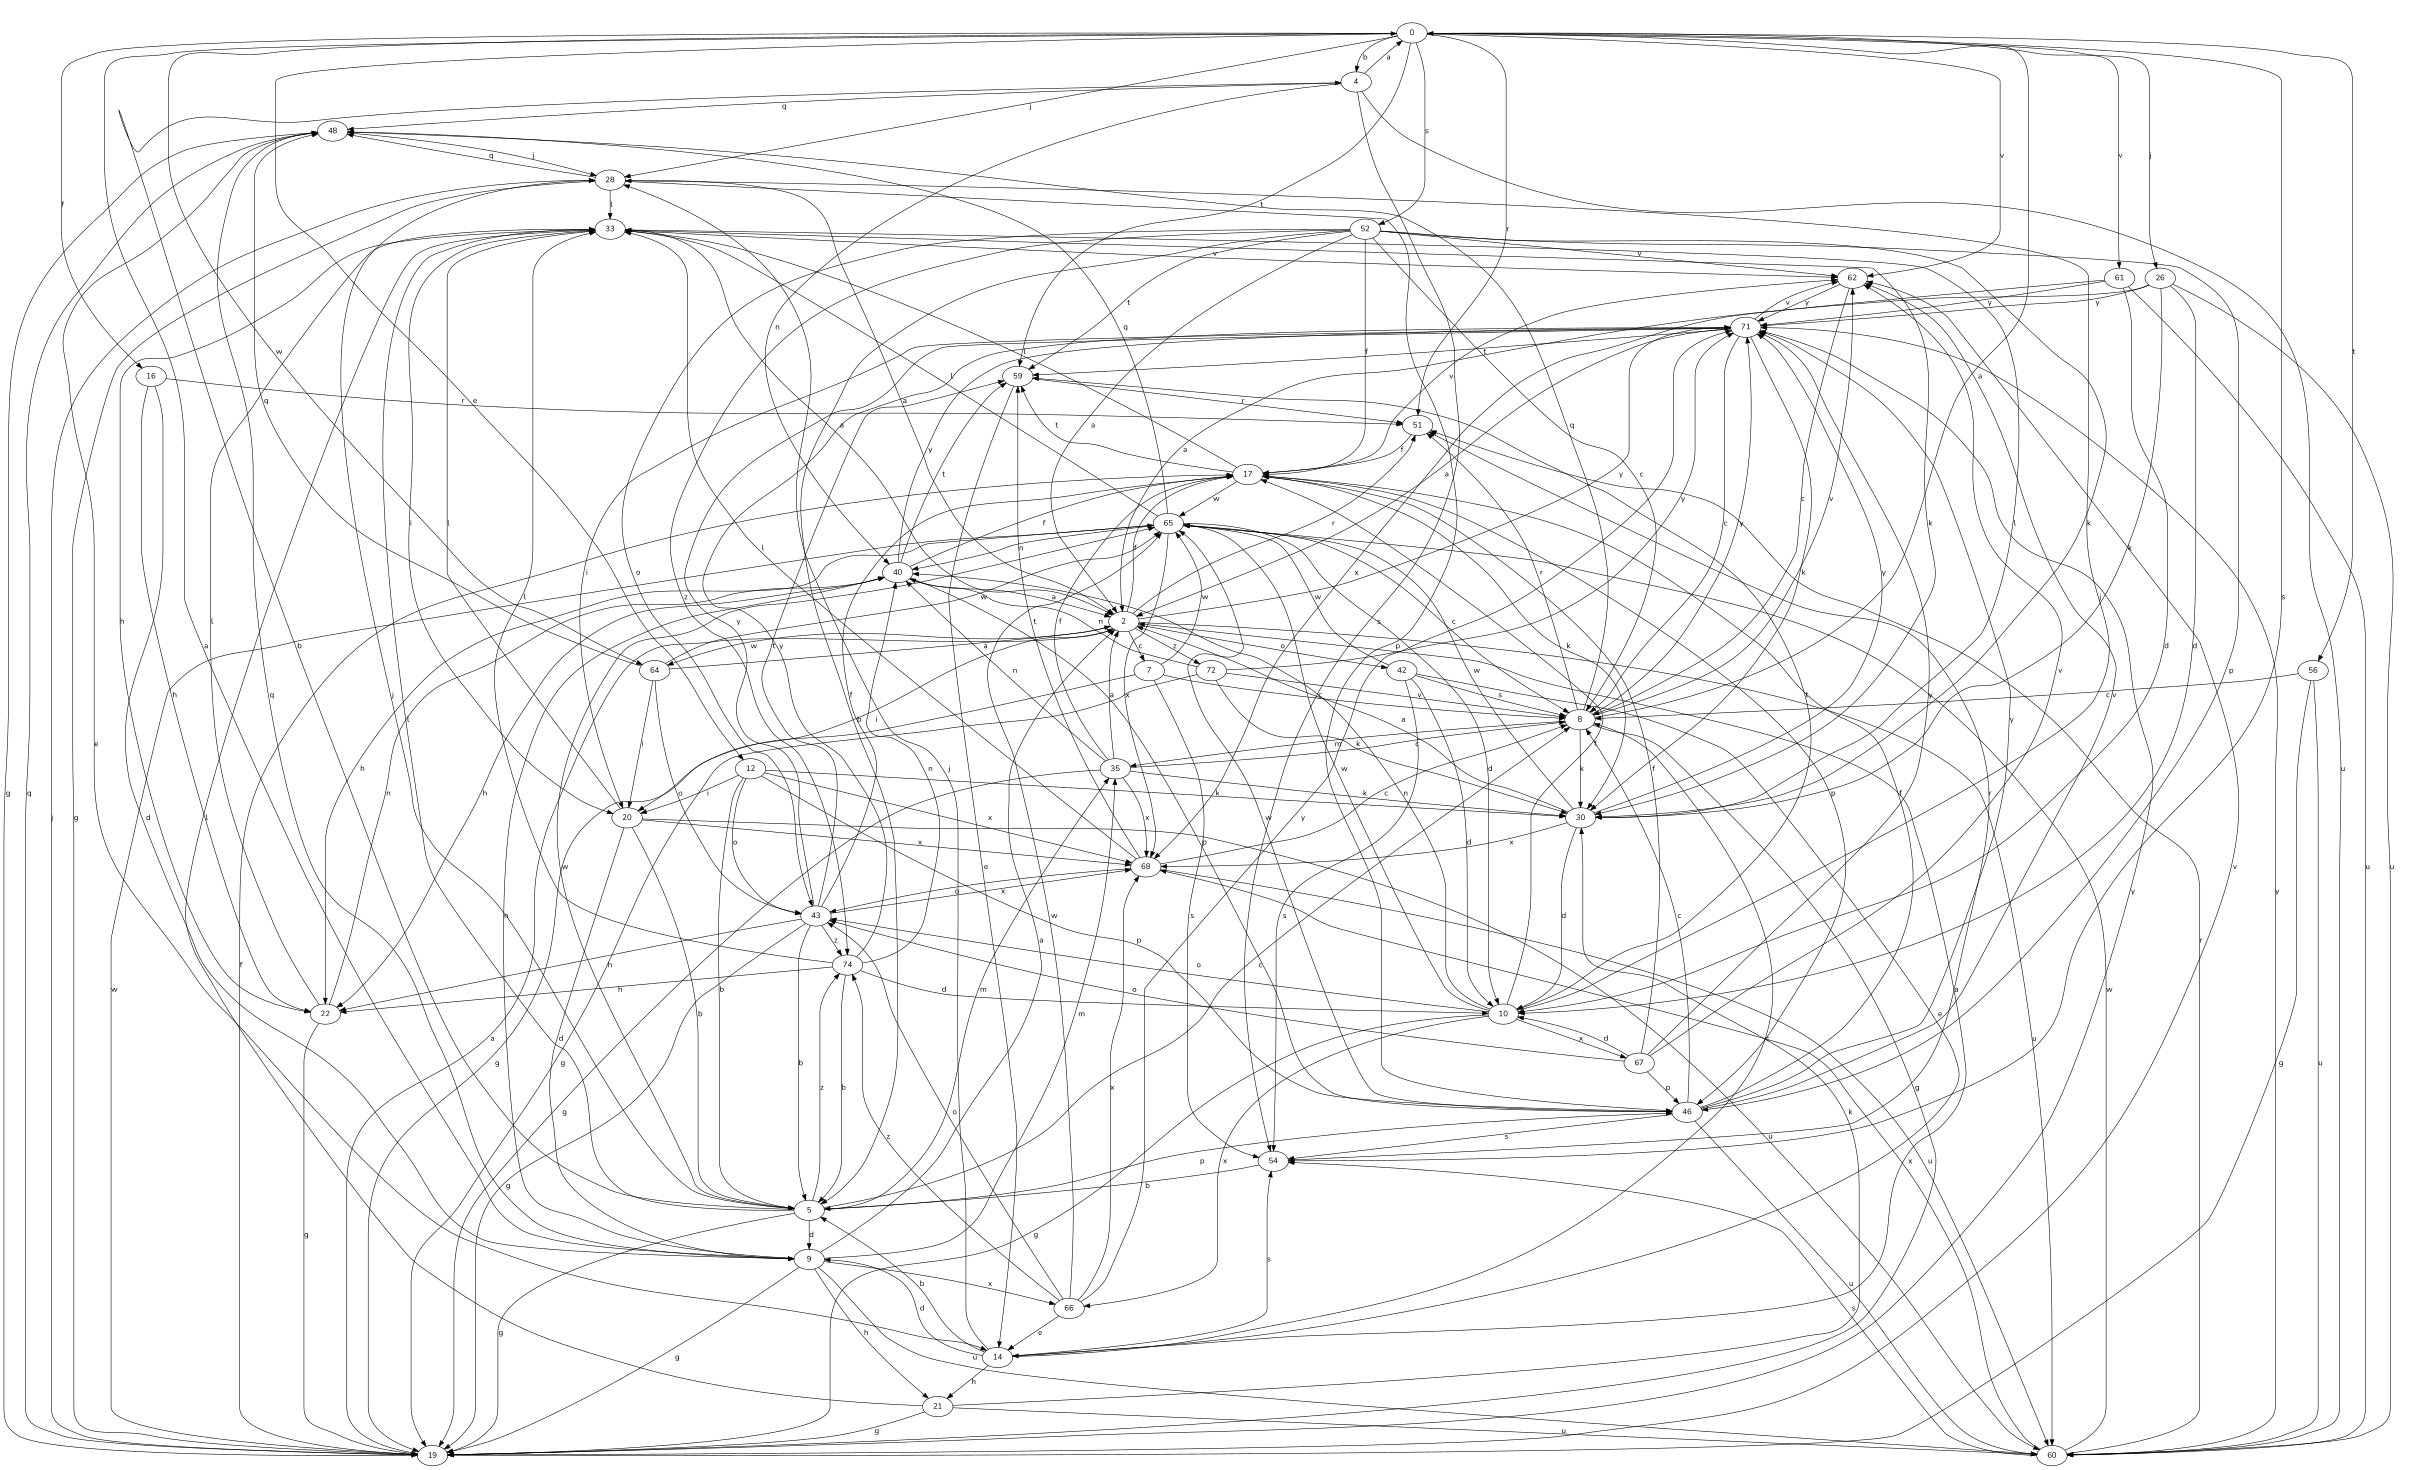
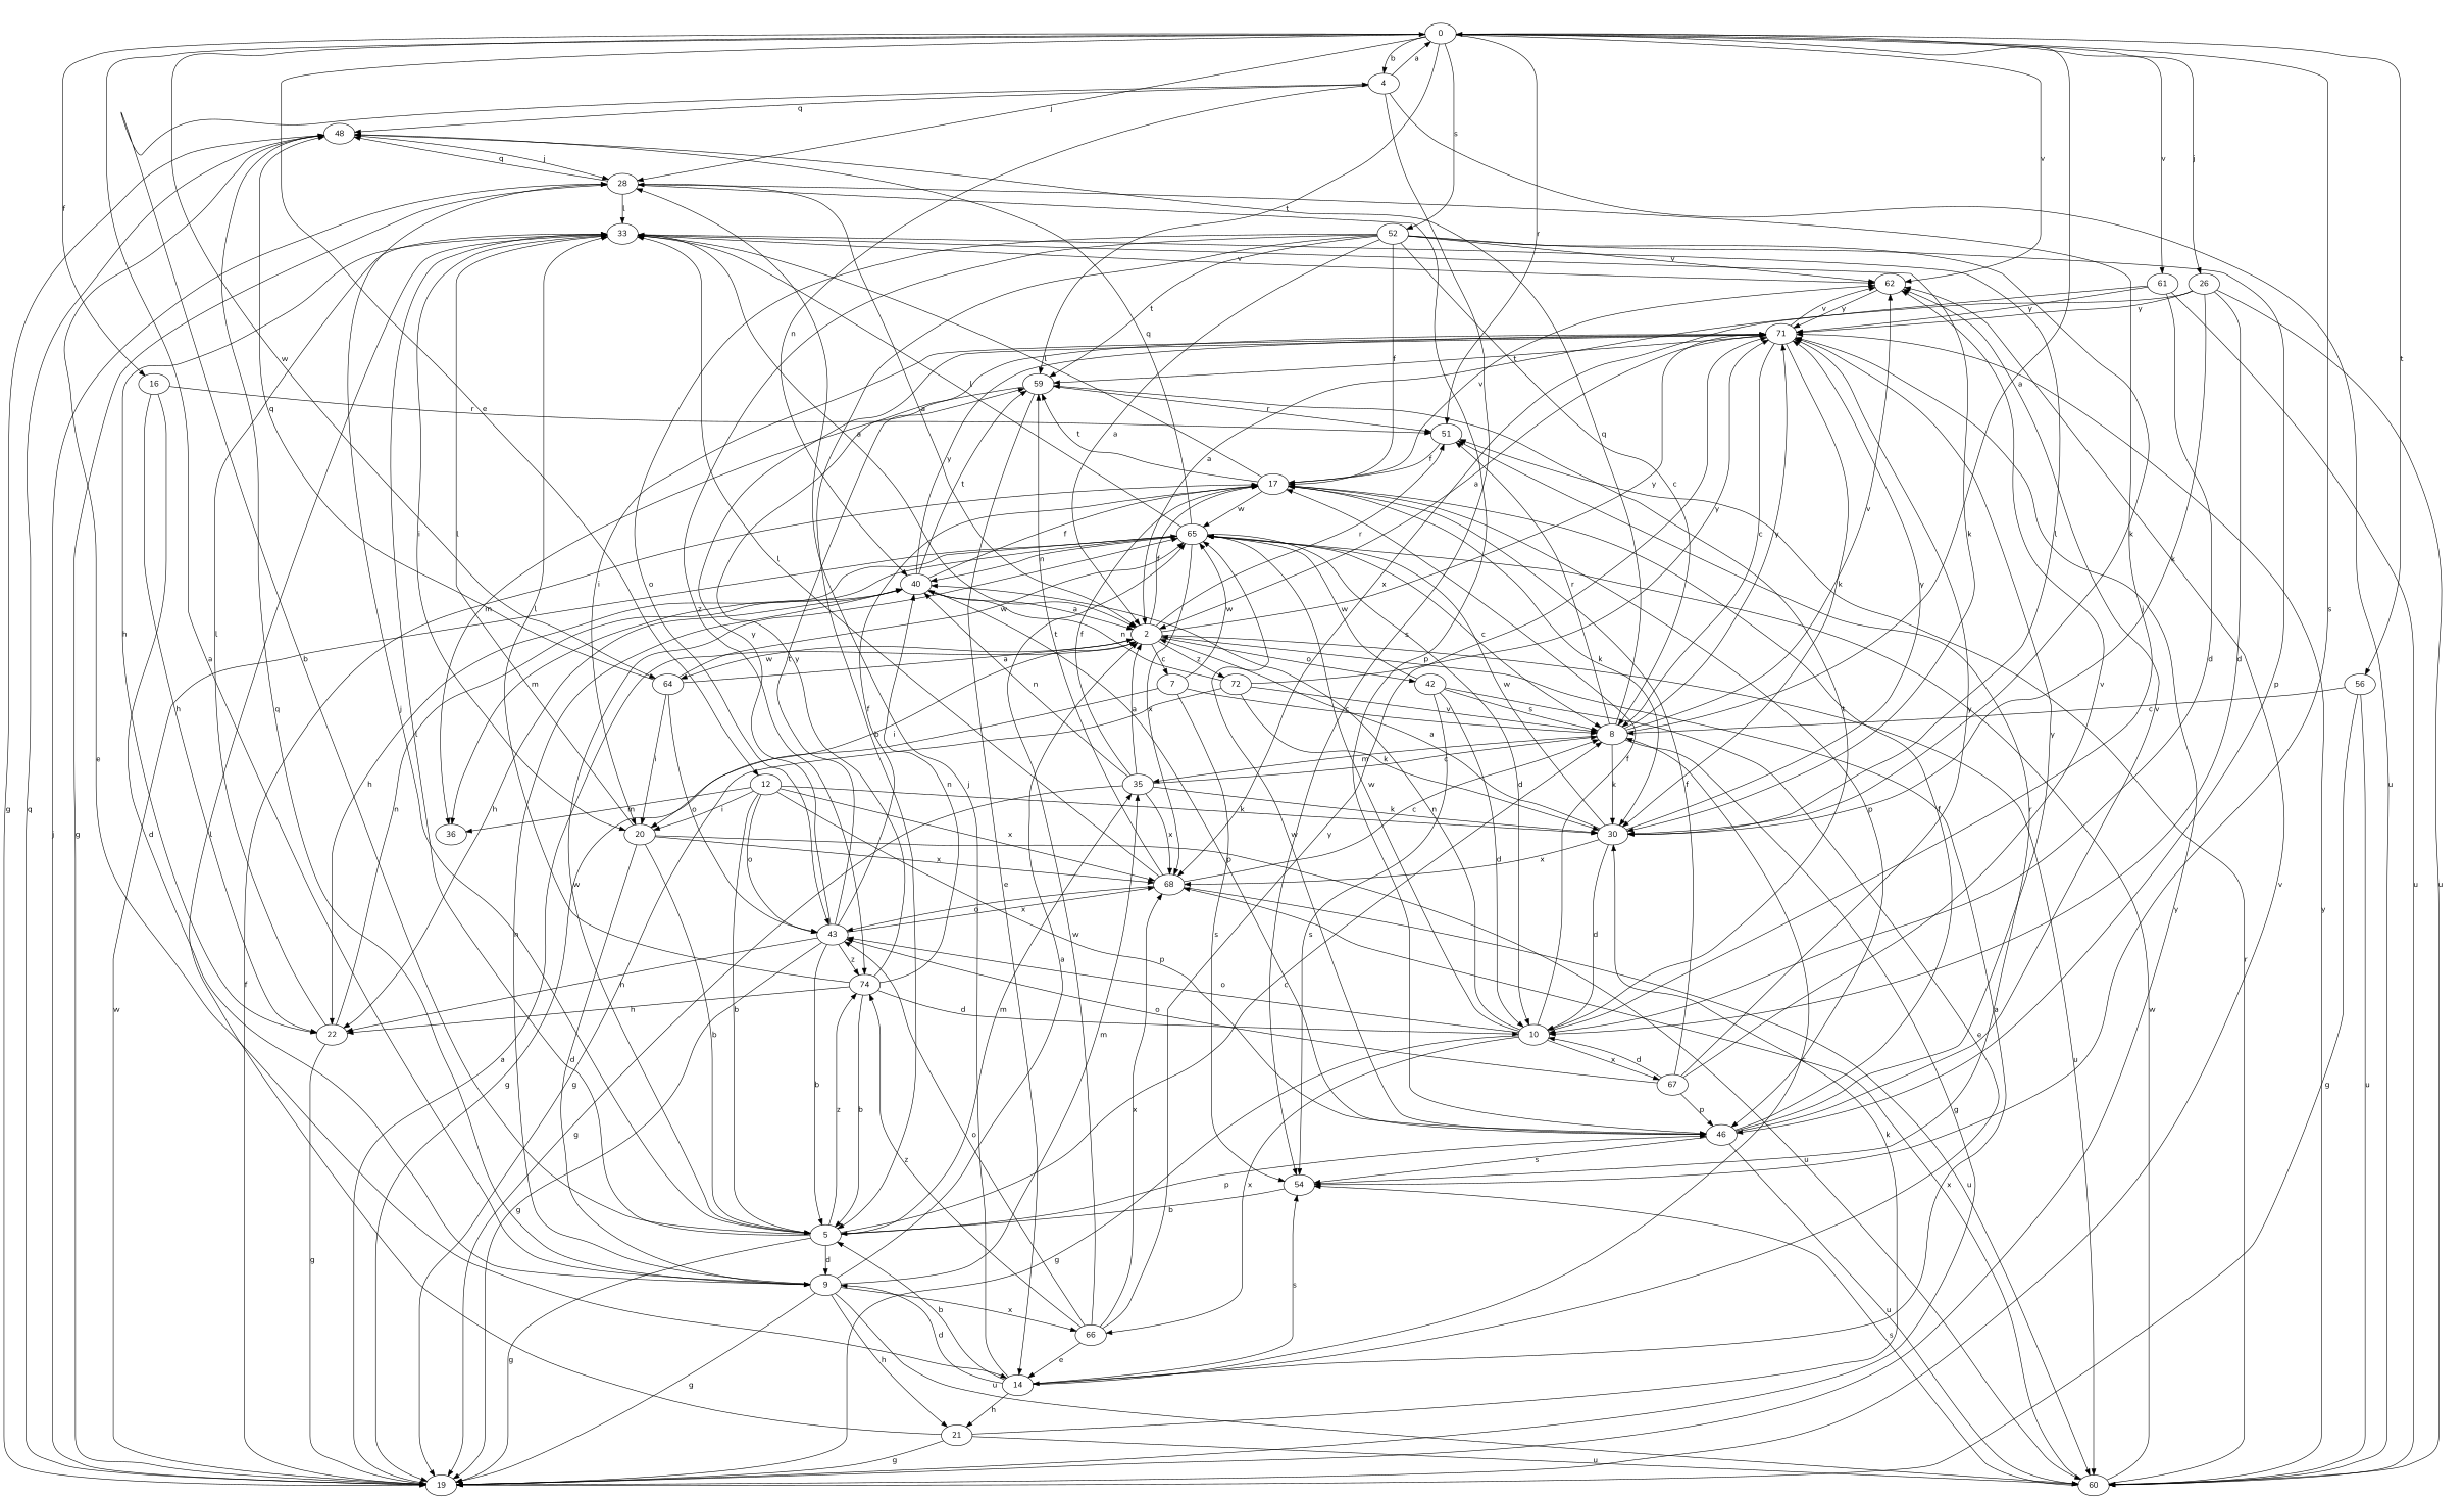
  strict digraph {
    fontname=Nunito
    node [fontname=Nunito]
    edge [fontname=Nunito]
    0
    4
    12
    16
    26
    28
    51
    52
    54
    56
    n11 [label=59]
    61
    62
    64
    60
    40
    48
    n18 [label=20]
    5
    46
    30
    43
+   36
    68
    9
    22
    2
    71
    10
    19
    33
    17
    8
    74
    14
    65
    7
    42
    72
    35
    21
    66
    67
    0 -> 4 [label=b]
    0 -> 12 [label=e]
    0 -> 16 [label=f]
    0 -> 26 [label=j]
    0 -> 28 [label=j]
    0 -> 51 [label=r]
    0 -> 52 [label=s]
    0 -> 54 [label=s]
    0 -> 56 [label=t]
    0 -> n11 [label=t]
    0 -> 61 [label=v]
    0 -> 62 [label=v]
    0 -> 64 [label=w]
    4 -> 0 [label=a]
    4 -> 54 [label=s]
    4 -> 60 [label=u]
    4 -> 40 [label=n]
    4 -> 48 [label=q]
    12 -> n18 [label=i]
    12 -> 5 [label=b]
    12 -> 46 [label=p]
    12 -> 30 [label=k]
    12 -> 43 [label=o]
+   12 -> 36 [label=m]
    12 -> 68 [label=x]
    16 -> 51 [label=r]
    16 -> 9 [label=d]
    16 -> 22 [label=h]
    26 -> 60 [label=u]
    26 -> 30 [label=k]
    26 -> 2 [label=a]
    26 -> 71 [label=y]
    26 -> 10 [label=d]
    28 -> 48 [label=q]
    28 -> 46 [label=p]
    28 -> 2 [label=a]
    28 -> 19 [label=g]
    28 -> 33 [label=l]
    51 -> 17 [label=f]
    52 -> n11 [label=t]
    52 -> 62 [label=v]
    52 -> 5 [label=b]
    52 -> 46 [label=p]
    52 -> 30 [label=k]
    52 -> 43 [label=o]
    52 -> 2 [label=a]
    52 -> 17 [label=f]
    52 -> 8 [label=c]
    52 -> 74 [label=z]
    54 -> 51 [label=r]
    54 -> 5 [label=b]
    56 -> 60 [label=u]
    56 -> 19 [label=g]
    56 -> 8 [label=c]
    n11 -> 51 [label=r]
+   n11 -> 36 [label=m]
    n11 -> 14 [label=e]
    61 -> 60 [label=u]
    61 -> 68 [label=x]
    61 -> 71 [label=y]
    61 -> 10 [label=d]
    62 -> 71 [label=y]
-   62 -> 8 [label=c]
    64 -> 48 [label=q]
    64 -> n18 [label=i]
    64 -> 43 [label=o]
    64 -> 2 [label=a]
    64 -> 65 [label=w]
    60 -> 51 [label=r]
    60 -> 54 [label=s]
    60 -> 68 [label=x]
    60 -> 71 [label=y]
    60 -> 65 [label=w]
    40 -> n11 [label=t]
    40 -> 46 [label=p]
    40 -> 22 [label=h]
    40 -> 2 [label=a]
    40 -> 71 [label=y]
    40 -> 17 [label=f]
    48 -> 28 [label=j]
    48 -> 19 [label=g]
    48 -> 14 [label=e]
    n18 -> 60 [label=u]
    n18 -> 5 [label=b]
    n18 -> 68 [label=x]
    n18 -> 9 [label=d]
    n18 -> 33 [label=l]
    5 -> 4 [label=b]
    5 -> 28 [label=j]
    5 -> 46 [label=p]
    5 -> 9 [label=d]
    5 -> 19 [label=g]
    5 -> 33 [label=l]
    5 -> 8 [label=c]
    5 -> 74 [label=z]
    5 -> 65 [label=w]
    5 -> 35 [label=m]
    46 -> 54 [label=s]
    46 -> 62 [label=v]
    46 -> 60 [label=u]
    46 -> 71 [label=y]
    46 -> 17 [label=f]
-   46 -> 8 [label=c]
    46 -> 65 [label=w]
    30 -> 68 [label=x]
    30 -> 2 [label=a]
    30 -> 71 [label=y]
    30 -> 10 [label=d]
    30 -> 33 [label=l]
    30 -> 65 [label=w]
    43 -> n11 [label=t]
    43 -> 5 [label=b]
    43 -> 68 [label=x]
    43 -> 22 [label=h]
    43 -> 71 [label=y]
    43 -> 19 [label=g]
    43 -> 17 [label=f]
    43 -> 74 [label=z]
    68 -> n11 [label=t]
    68 -> 60 [label=u]
    68 -> 43 [label=o]
    68 -> 33 [label=l]
    68 -> 8 [label=c]
    9 -> 0 [label=a]
    9 -> 60 [label=u]
    9 -> 40 [label=n]
    9 -> 48 [label=q]
    9 -> 2 [label=a]
    9 -> 19 [label=g]
    9 -> 35 [label=m]
    9 -> 21 [label=h]
    9 -> 66 [label=x]
    22 -> 40 [label=n]
    22 -> 19 [label=g]
    22 -> 33 [label=l]
    2 -> 51 [label=r]
    2 -> 64 [label=w]
    2 -> 60 [label=u]
    2 -> n18 [label=i]
    2 -> 71 [label=y]
    2 -> 17 [label=f]
    2 -> 7 [label=c]
    2 -> 42 [label=o]
    2 -> 72 [label=z]
    71 -> n11 [label=t]
    71 -> 62 [label=v]
    71 -> n18 [label=i]
    71 -> 30 [label=k]
    71 -> 2 [label=a]
    71 -> 8 [label=c]
    10 -> 28 [label=j]
    10 -> n11 [label=t]
    10 -> 40 [label=n]
    10 -> 43 [label=o]
    10 -> 19 [label=g]
    10 -> 17 [label=f]
    10 -> 65 [label=w]
    10 -> 66 [label=x]
    10 -> 67 [label=x]
    19 -> 28 [label=j]
    19 -> 62 [label=v]
    19 -> 48 [label=q]
    19 -> 2 [label=a]
    19 -> 71 [label=y]
    19 -> 17 [label=f]
    19 -> 65 [label=w]
    33 -> 62 [label=v]
    33 -> n18 [label=i]
    33 -> 30 [label=k]
    33 -> 22 [label=h]
    33 -> 2 [label=a]
    17 -> n11 [label=t]
    17 -> 62 [label=v]
    17 -> 46 [label=p]
    17 -> 30 [label=k]
    17 -> 33 [label=l]
    17 -> 65 [label=w]
    8 -> 0 [label=a]
    8 -> 51 [label=r]
    8 -> 62 [label=v]
    8 -> 48 [label=q]
    8 -> 30 [label=k]
    8 -> 71 [label=y]
    8 -> 19 [label=g]
    8 -> 35 [label=m]
    74 -> 40 [label=n]
    74 -> 5 [label=b]
    74 -> 22 [label=h]
    74 -> 71 [label=y]
    74 -> 10 [label=d]
    74 -> 33 [label=l]
    14 -> 28 [label=j]
    14 -> 54 [label=s]
    14 -> 5 [label=b]
    14 -> 9 [label=d]
    14 -> 2 [label=a]
    14 -> 8 [label=c]
    14 -> 21 [label=h]
    65 -> 40 [label=n]
    65 -> 48 [label=q]
+   65 -> 36 [label=m]
    65 -> 68 [label=x]
    65 -> 22 [label=h]
    65 -> 10 [label=d]
    65 -> 33 [label=l]
    65 -> 8 [label=c]
    7 -> 54 [label=s]
    7 -> 19 [label=g]
    7 -> 8 [label=c]
    7 -> 65 [label=w]
    42 -> 54 [label=s]
    42 -> 10 [label=d]
    42 -> 8 [label=s]
    42 -> 14 [label=e]
    42 -> 65 [label=w]
    72 -> 40 [label=n]
    72 -> 30 [label=k]
    72 -> 71 [label=y]
    72 -> 19 [label=g]
    72 -> 8 [label=v]
    35 -> 40 [label=n]
    35 -> 30 [label=k]
    35 -> 68 [label=x]
    35 -> 2 [label=a]
    35 -> 19 [label=g]
    35 -> 17 [label=f]
    35 -> 8 [label=c]
    21 -> 60 [label=u]
    21 -> 30 [label=k]
    21 -> 19 [label=g]
    21 -> 33 [label=l]
    66 -> 43 [label=o]
    66 -> 68 [label=x]
    66 -> 71 [label=y]
    66 -> 74 [label=z]
    66 -> 14 [label=e]
    66 -> 65 [label=w]
    67 -> 62 [label=v]
    67 -> 46 [label=p]
    67 -> 43 [label=o]
    67 -> 71 [label=y]
    67 -> 10 [label=d]
    67 -> 17 [label=f]
  }
